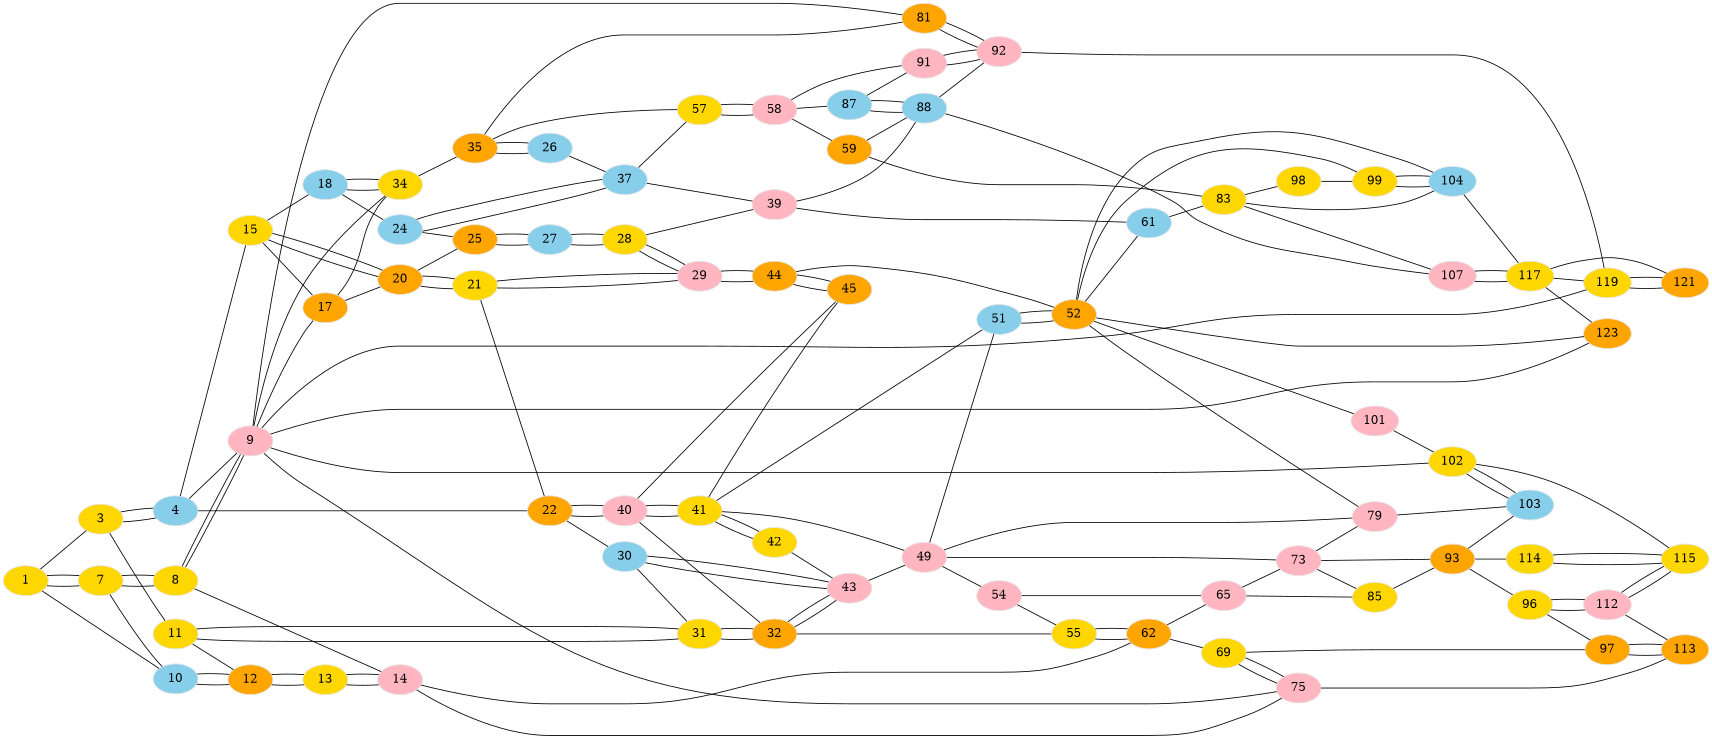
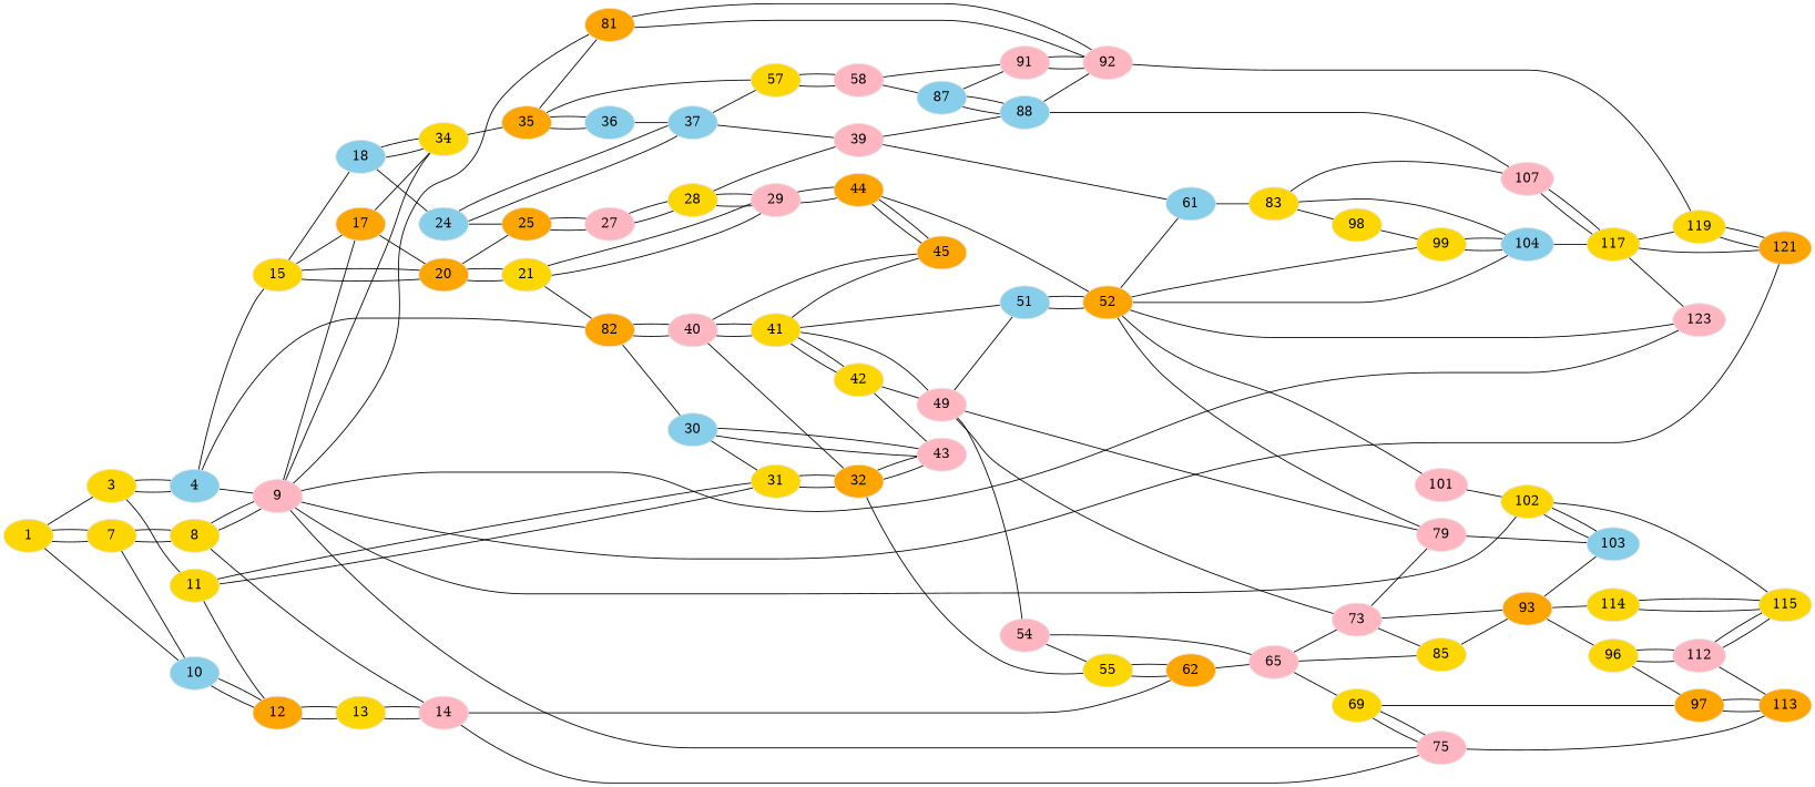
  graph {
    rankdir=LR
    node [color=gray90 fillcolor=gold style=filled]
    1 [super="+2"]
    3
    7
    10 [fillcolor=skyblue]
    4 [fillcolor=skyblue super="+5"]
    11
    8
    12 [fillcolor=orange]
    9 [fillcolor=lightpink super="+76"]
    15 [super="+16"]
-   22 [fillcolor=orange super="+23"]
+   22 [fillcolor=orange super="+23" label=82]
    31
    17 [fillcolor=orange]
    34
    n15 [fillcolor=lightpink label=75 super="+75"]
    81 [fillcolor=orange]
    102 [super="+122"]
    121 [fillcolor=orange]
-   123 [fillcolor=orange super="+125"]
+   123 [fillcolor=lightpink super="+125"]
    18 [fillcolor=skyblue super="+19"]
    20 [fillcolor=orange]
    30 [fillcolor=skyblue]
    40 [fillcolor=lightpink]
    14 [fillcolor=lightpink super="+63"]
    62 [fillcolor=orange]
    35 [fillcolor=orange super="+56"]
    113 [fillcolor=orange]
    92 [fillcolor=lightpink super="+110"]
    103 [fillcolor=skyblue]
    115
    13
    32 [fillcolor=orange super="+33"]
    43 [fillcolor=lightpink]
    55
    65 [fillcolor=lightpink super="+66"]
    24 [fillcolor=skyblue]
    21
    25 [fillcolor=orange super="+26"]
    37 [fillcolor=skyblue super="+38"]
    29 [fillcolor=lightpink]
-   27 [fillcolor=skyblue]
+   27 [fillcolor=lightpink]
    44 [fillcolor=orange]
    41 [super="+46"]
    45 [fillcolor=orange]
    39 [fillcolor=lightpink super="+60"]
    57
    28
    61 [fillcolor=skyblue]
    88 [fillcolor=skyblue super="+106"]
    52 [fillcolor=orange super="+53+77"]
-   36 [fillcolor=skyblue label=26]
+   36 [fillcolor=skyblue]
    58 [fillcolor=lightpink super="+86"]
-   59 [fillcolor=orange super="+82"]
    83 [super="+108+84"]
    42
    49 [fillcolor=lightpink super="+67+50"]
    51 [fillcolor=skyblue]
    54 [fillcolor=lightpink super="+64"]
    73 [fillcolor=lightpink super="+90+74"]
    79 [fillcolor=lightpink super="+89"]
    99
    101 [fillcolor=lightpink]
    104 [fillcolor=skyblue super="+116"]
    85
    93 [fillcolor=orange super="+94+111"]
    117 [super="+118+120"]
    69
    87 [fillcolor=skyblue]
    91 [fillcolor=lightpink]
    98
    107 [fillcolor=lightpink]
    97 [fillcolor=orange]
    96
    114
    119
    112 [fillcolor=lightpink]
    1 -- 3
    1 -- 7
    1 -- 7
    1 -- 10
    3 -- 4
    3 -- 4
    3 -- 11
    7 -- 10
    7 -- 8
    7 -- 8
    10 -- 12
    10 -- 12
    4 -- 9
    4 -- 15
    4 -- 22
    11 -- 12
    11 -- 31
    11 -- 31
    8 -- 9
    8 -- 9
    8 -- 14
    12 -- 13
    12 -- 13
    9 -- 17
    9 -- 34
    9 -- n15
    9 -- 81
    9 -- 102
-   9 -- 119
+   9 -- 121
    9 -- 123
    15 -- 17
    15 -- 18
    15 -- 20
    15 -- 20
    22 -- 30
    22 -- 40
    22 -- 40
    31 -- 32
    31 -- 32
    17 -- 34
    17 -- 20
    34 -- 35
    n15 -- 113
    81 -- 92
    81 -- 92
    102 -- 103
    102 -- 103
    102 -- 115
    18 -- 34
    18 -- 34
    18 -- 24
    20 -- 21
    20 -- 21
    20 -- 25
    30 -- 31
    30 -- 43
    30 -- 43
    40 -- 32
    40 -- 41
    40 -- 41
    40 -- 45
    14 -- n15
    14 -- 62
    62 -- 65
    35 -- 81
    35 -- 57
    35 -- 36
    35 -- 36
    92 -- 119
    13 -- 14
    13 -- 14
    32 -- 43
    32 -- 43
    32 -- 55
    55 -- 62
    55 -- 62
    65 -- 73
    65 -- 85
-   62 -- 69
+   65 -- 69
    24 -- 25
    24 -- 37
    24 -- 37
    21 -- 22
    21 -- 29
    21 -- 29
    25 -- 27 [weight=2]
    25 -- 27
    37 -- 39
    37 -- 57
    29 -- 44
    29 -- 44
    27 -- 28
    27 -- 28
    44 -- 45
    44 -- 45
    44 -- 52
    41 -- 45
    41 -- 42
    41 -- 42
    41 -- 49
    41 -- 51
    39 -- 61
    39 -- 88
    57 -- 58
    57 -- 58
    28 -- 29
    28 -- 29
    28 -- 39
    61 -- 83
    88 -- 92
    88 -- 107
    52 -- 123
    52 -- 61
    52 -- 79
    52 -- 99
    52 -- 101
    52 -- 104
    36 -- 37 [weight=2]
-   58 -- 59
    58 -- 87
    58 -- 91
-   59 -- 88
-   59 -- 83
    83 -- 104
    83 -- 98 [weight=2]
    83 -- 107
    42 -- 43
-   43 -- 49
+   42 -- 49
    49 -- 51
    49 -- 54 [weight=2]
    49 -- 73
    49 -- 79
    51 -- 52
    51 -- 52
    54 -- 55
    54 -- 65
    73 -- 79
    73 -- 85
    73 -- 93
    79 -- 103
    99 -- 104
    99 -- 104
    101 -- 102 [weight=2]
    104 -- 117
    85 -- 93
    93 -- 103
    93 -- 96
    93 -- 114 [weight=2]
    117 -- 121
    117 -- 123 [weight=2]
    117 -- 119
    69 -- n15
    69 -- n15
    69 -- 97
    87 -- 88
    87 -- 88
    87 -- 91
    91 -- 92
    91 -- 92
    98 -- 99
    107 -- 117
    107 -- 117
    97 -- 113
    97 -- 113
    96 -- 97
    96 -- 112
    96 -- 112
    114 -- 115
    114 -- 115
    119 -- 121
    119 -- 121
    112 -- 113
    112 -- 115
    112 -- 115
  }
